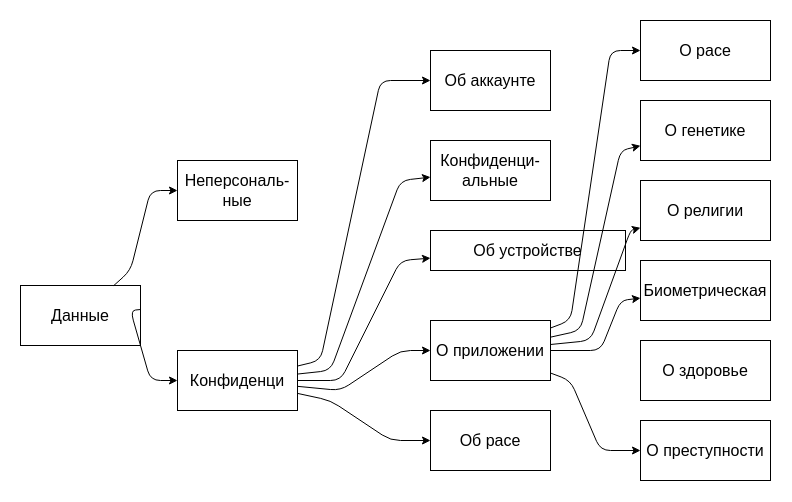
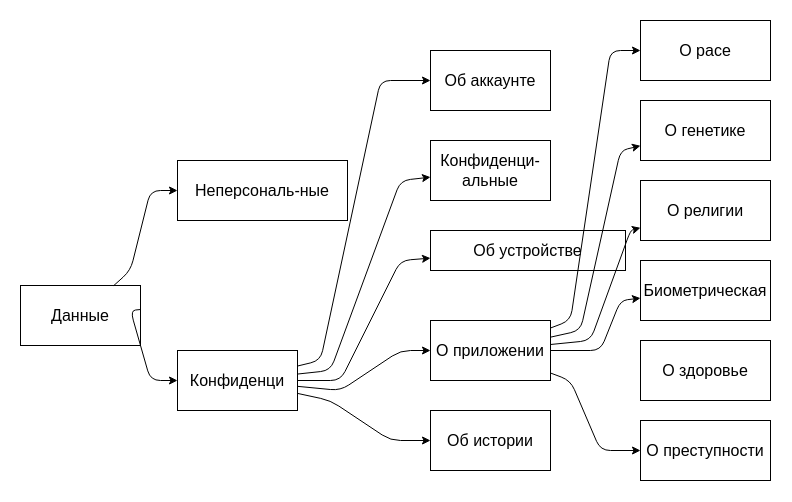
  <mxCell id="0" />
  <mxCell id="1" parent="0" />
  <mxCell id="2" value="О преступности" style="rounded=0;whiteSpace=wrap;html=1;fontSize=16;" vertex="1" parent="1"><mxGeometry x="640" y="420" width="130" height="60" as="geometry" /></mxCell>
  <mxCell id="3" value="О здоровье" style="rounded=0;whiteSpace=wrap;html=1;fontSize=16;" vertex="1" parent="1"><mxGeometry x="640" y="340" width="130" height="60" as="geometry" /></mxCell>
  <mxCell id="4" value="Биометрическая" style="rounded=0;whiteSpace=wrap;html=1;fontSize=16;" vertex="1" parent="1"><mxGeometry x="640" y="260" width="130" height="60" as="geometry" /></mxCell>
  <mxCell id="5" value="О религии" style="rounded=0;whiteSpace=wrap;html=1;fontSize=16;" vertex="1" parent="1"><mxGeometry x="640" y="180" width="130" height="60" as="geometry" /></mxCell>
  <mxCell id="6" value="О генетике" style="rounded=0;whiteSpace=wrap;html=1;fontSize=16;" vertex="1" parent="1"><mxGeometry x="640" y="100" width="130" height="60" as="geometry" /></mxCell>
  <mxCell id="7" value="О расе" style="rounded=0;whiteSpace=wrap;html=1;fontSize=16;" vertex="1" parent="1"><mxGeometry x="640" y="20" width="130" height="60" as="geometry" /></mxCell>
- <mxCell id="8" value="Об расе" style="rounded=0;whiteSpace=wrap;html=1;fontSize=16;" vertex="1" parent="1"><mxGeometry x="430" y="410" width="120" height="60" as="geometry" /></mxCell>
+ <mxCell id="8" value="Об истории" style="rounded=0;whiteSpace=wrap;html=1;fontSize=16;" vertex="1" parent="1"><mxGeometry x="430" y="410" width="120" height="60" as="geometry" /></mxCell>
  <mxCell id="9" value="О приложении" style="rounded=0;whiteSpace=wrap;html=1;fontSize=16;" vertex="1" parent="1"><mxGeometry x="430" y="320" width="120" height="60" as="geometry" /></mxCell>
  <mxCell id="10" value="Об устройстве" style="rounded=0;whiteSpace=wrap;html=1;fontSize=16;" vertex="1" parent="1"><mxGeometry x="430" y="230" width="195" height="40" as="geometry" /></mxCell>
  <mxCell id="11" value="Конфиденци-альные" style="rounded=0;whiteSpace=wrap;html=1;fontSize=16;" vertex="1" parent="1"><mxGeometry x="430" y="140" width="120" height="60" as="geometry" /></mxCell>
  <mxCell id="12" value="Об аккаунте" style="rounded=0;whiteSpace=wrap;html=1;fontSize=16;" vertex="1" parent="1"><mxGeometry x="430" y="50" width="120" height="60" as="geometry" /></mxCell>
  <mxCell id="13" value="Конфиденци" style="rounded=0;whiteSpace=wrap;html=1;fontSize=16;" vertex="1" parent="1"><mxGeometry x="177" y="350" width="120" height="60" as="geometry" /></mxCell>
- <mxCell id="14" value="Неперсональ-ные" style="rounded=0;whiteSpace=wrap;html=1;fontSize=16;" vertex="1" parent="1"><mxGeometry x="177" y="160" width="120" height="60" as="geometry" /></mxCell>
+ <mxCell id="14" value="Неперсональ-ные" style="rounded=0;whiteSpace=wrap;html=1;fontSize=16;" vertex="1" parent="1"><mxGeometry x="177" y="160" width="170" height="60" as="geometry" /></mxCell>
  <mxCell id="15" value="Данные" style="rounded=0;whiteSpace=wrap;html=1;fontSize=16;" vertex="1" parent="1"><mxGeometry x="20" y="285" width="120" height="60" as="geometry" /></mxCell>
  <mxCell id="16" value="" style="endArrow=classic;html=1;fontSize=16;" edge="1" parent="1" source="13" target="10"><mxGeometry width="50" height="50" relative="1" as="geometry"><mxPoint x="110" y="440" as="sourcePoint" /><mxPoint x="160" y="390" as="targetPoint" /><Array as="points"><mxPoint x="340" y="380" /><mxPoint x="400" y="260" /></Array></mxGeometry></mxCell>
  <mxCell id="17" value="" style="endArrow=classic;html=1;fontSize=16;" edge="1" parent="1" source="13" target="9"><mxGeometry width="50" height="50" relative="1" as="geometry"><mxPoint x="120" y="450" as="sourcePoint" /><mxPoint x="170" y="400" as="targetPoint" /><Array as="points"><mxPoint x="340" y="390" /><mxPoint x="400" y="350" /></Array></mxGeometry></mxCell>
  <mxCell id="18" value="" style="endArrow=classic;html=1;fontSize=16;" edge="1" parent="1" source="13" target="8"><mxGeometry width="50" height="50" relative="1" as="geometry"><mxPoint x="130" as="sourcePoint" y="460" /><mxPoint x="180" y="410" as="targetPoint" /><Array as="points"><mxPoint x="330" y="400" /><mxPoint x="390" y="440" /></Array></mxGeometry></mxCell>
  <mxCell id="19" value="" style="endArrow=classic;html=1;fontSize=16;" edge="1" parent="1" source="15" target="14"><mxGeometry width="50" height="50" relative="1" as="geometry"><mxPoint x="140" y="280" as="sourcePoint" /><mxPoint x="190" y="230" as="targetPoint" /><Array as="points"><mxPoint x="130" y="270" /><mxPoint x="150" y="190" /></Array></mxGeometry></mxCell>
  <mxCell id="20" value="" style="endArrow=classic;html=1;fontSize=16;" edge="1" parent="1" source="15" target="13"><mxGeometry width="50" height="50" relative="1" as="geometry"><mxPoint x="150" y="290" as="sourcePoint" /><mxPoint x="200" y="240" as="targetPoint" /><Array as="points"><mxPoint x="130" y="310" /><mxPoint x="150" y="380" /></Array></mxGeometry></mxCell>
  <mxCell id="21" value="" style="endArrow=classic;html=1;fontSize=16;" edge="1" parent="1" source="9" target="2"><mxGeometry width="50" height="50" relative="1" as="geometry"><mxPoint x="50" y="420" as="sourcePoint" /><mxPoint x="100" y="370" as="targetPoint" /><Array as="points"><mxPoint x="570" y="380" /><mxPoint x="600" y="450" /></Array></mxGeometry></mxCell>
  <mxCell id="22" value="" style="endArrow=classic;html=1;fontSize=16;" edge="1" parent="1" source="13" target="12"><mxGeometry width="50" height="50" relative="1" as="geometry"><mxPoint x="60" y="430" as="sourcePoint" /><mxPoint x="110" y="380" as="targetPoint" /><Array as="points"><mxPoint x="320" y="360" /><mxPoint x="380" y="80" /></Array></mxGeometry></mxCell>
  <mxCell id="23" value="" style="endArrow=classic;html=1;fontSize=16;" edge="1" parent="1" source="13" target="11"><mxGeometry width="50" height="50" relative="1" as="geometry"><mxPoint x="70" y="440" as="sourcePoint" /><mxPoint x="120" y="390" as="targetPoint" /><Array as="points"><mxPoint x="330" y="370" /><mxPoint x="400" y="180" /></Array></mxGeometry></mxCell>
  <mxCell id="24" value="" style="endArrow=classic;html=1;fontSize=16;" edge="1" parent="1" source="9" target="7"><mxGeometry width="50" height="50" relative="1" as="geometry"><mxPoint x="60" y="430" as="sourcePoint" /><mxPoint x="110" y="380" as="targetPoint" /><Array as="points"><mxPoint x="570" y="320" /><mxPoint x="610" y="50" /></Array></mxGeometry></mxCell>
  <mxCell id="25" value="" style="endArrow=classic;html=1;fontSize=16;" edge="1" parent="1" source="9" target="6"><mxGeometry width="50" height="50" relative="1" as="geometry"><mxPoint x="60" y="430" as="sourcePoint" /><mxPoint x="110" y="380" as="targetPoint" /><Array as="points"><mxPoint x="580" y="330" /><mxPoint x="620" y="150" /></Array></mxGeometry></mxCell>
  <mxCell id="26" value="" style="endArrow=classic;html=1;fontSize=16;" edge="1" parent="1" source="9" target="5"><mxGeometry width="50" height="50" relative="1" as="geometry"><mxPoint x="70" y="440" as="sourcePoint" /><mxPoint x="120" y="390" as="targetPoint" /><Array as="points"><mxPoint x="590" y="340" /><mxPoint x="630" y="230" /></Array></mxGeometry></mxCell>
  <mxCell id="27" value="" style="endArrow=classic;html=1;fontSize=16;" edge="1" parent="1" source="9" target="4"><mxGeometry width="50" height="50" relative="1" as="geometry"><mxPoint x="70" y="440" as="sourcePoint" /><mxPoint x="120" y="390" as="targetPoint" /><Array as="points"><mxPoint x="600" y="350" /><mxPoint x="620" y="300" /></Array></mxGeometry></mxCell>
